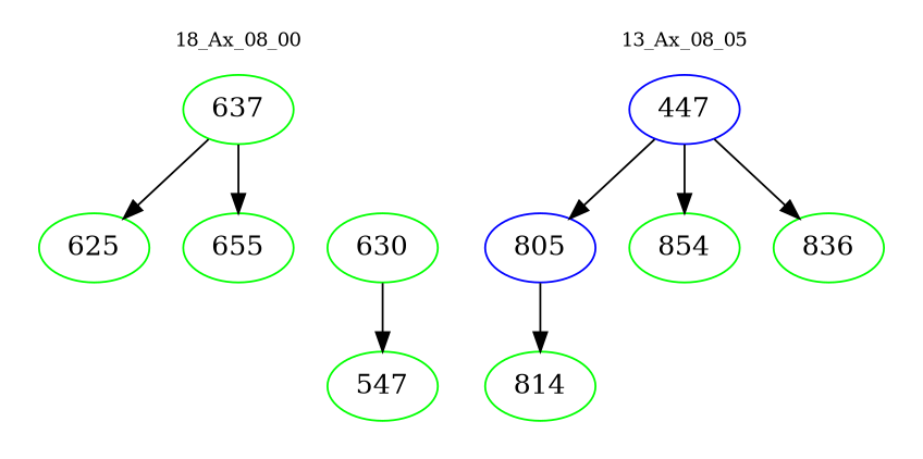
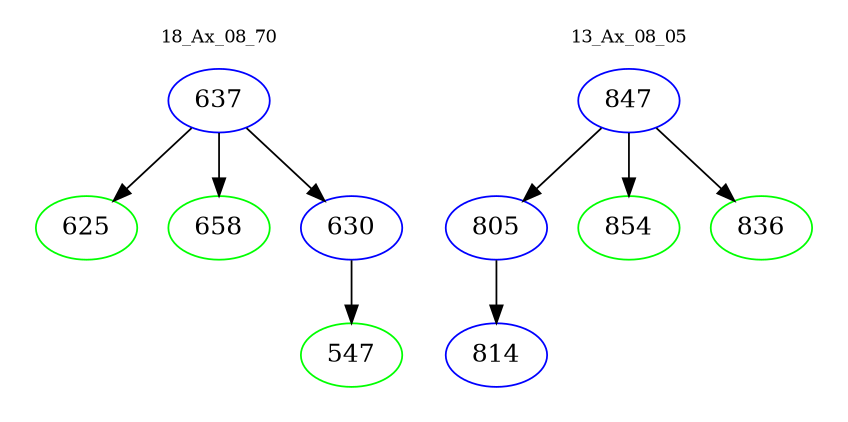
  digraph {
    node [color=green]
    edge [color=black]
-   n1 [label=637]
+   n1 [color=blue label=637]
    n2 [label=625]
-   n3 [label=655]
-   n4 [label=630]
+   n3 [label=658]
+   n4 [color=blue label=630]
    n5 [label=547]
-   n6 [color=blue label=447]
+   n6 [color=blue label=847]
    n7 [color=blue label=805]
    n8 [label=854]
    n9 [label=836]
-   n10 [label=814]
+   n10 [color=blue label=814]
    subgraph cluster_1 {
      color=white
      fontsize=10
-     label="18_Ax_08_00"
+     label="18_Ax_08_70"
      n1
      n2
      n3
      n4
      n5
    }
    subgraph cluster_2 {
      color=white
      fontsize=10
      label="13_Ax_08_05"
      n6
      n7
      n8
      n9
      n10
    }
    n1 -> n2
    n1 -> n3
+   n1 -> n4
    n4 -> n5
    n6 -> n7
    n6 -> n8
    n6 -> n9
    n7 -> n10
  }
